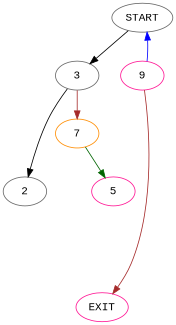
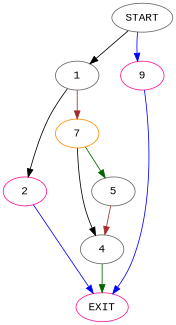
  digraph {
    fontname="Liberation Mono"
    node [color=gray40 fontname="Liberation Mono"]
    edge [color=black fontname="Liberation Mono"]
    n1 [label=START]
-   1 [label=3]
+   1
    n3 [color=deeppink label=9]
-   2
+   2 [color=deeppink]
    n5 [color=darkorange label=7]
    n6 [color=deeppink label=EXIT]
-   5 [color=deeppink]
+   4
+   5
    n1 -> 1
-   n3 -> n1 [color=blue]
+   n1 -> n3 [color=blue]
    1 -> 2
    1 -> n5 [color=brown]
-   n3 -> n6 [color=brown]
+   n3 -> n6 [color=blue]
+   2 -> n6 [color=blue]
+   n5 -> 4
    n5 -> 5 [color=darkgreen]
+   4 -> n6 [color=darkgreen]
+   5 -> 4 [color=brown]
  }
